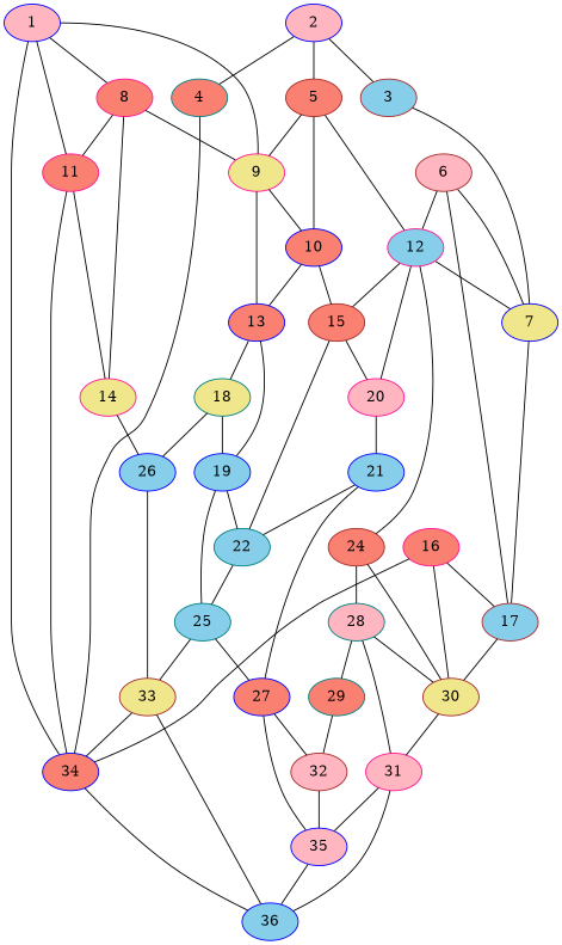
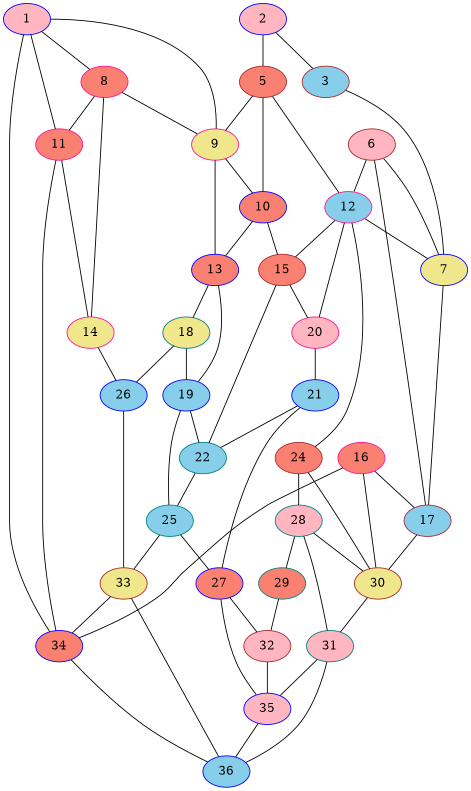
  graph {
    node [color=blue fillcolor=salmon style=filled]
    edge [weight=1.0]
    1 [fillcolor=lightpink]
    8 [color=deeppink]
    9 [color=deeppink fillcolor=khaki]
    11 [color=deeppink]
    34
    14 [color=deeppink fillcolor=khaki]
    10
    13
    36 [fillcolor=skyblue]
    2 [fillcolor=lightpink]
    3 [color=brown fillcolor=skyblue]
-   4 [color=teal]
    5 [color=brown]
    7 [fillcolor=khaki]
    12 [color=deeppink fillcolor=skyblue]
    17 [color=brown fillcolor=skyblue]
    15 [color=brown]
    20 [color=deeppink fillcolor=lightpink]
    24 [color=brown]
    6 [color=brown fillcolor=lightpink]
    30 [color=brown fillcolor=khaki]
    26 [fillcolor=skyblue]
    18 [color=teal fillcolor=khaki]
    19 [fillcolor=skyblue]
    22 [color=teal fillcolor=skyblue]
    21 [fillcolor=skyblue]
    28 [color=teal fillcolor=lightpink]
    25 [color=teal fillcolor=skyblue]
    33 [color=brown fillcolor=khaki]
    16 [color=deeppink]
-   31 [color=deeppink fillcolor=lightpink]
+   31 [color=teal fillcolor=lightpink]
    27
    32 [color=brown fillcolor=lightpink]
    35 [fillcolor=lightpink]
    29 [color=teal]
    1 -- 8
    1 -- 9
    1 -- 11
    1 -- 34 [weight=3.0]
    8 -- 9 [weight=2.0]
    8 -- 11
    8 -- 14
    9 -- 10
    9 -- 13
    11 -- 34
    11 -- 14
    34 -- 36
    14 -- 26 [weight=2.0]
    10 -- 13
    10 -- 15
    13 -- 18
    13 -- 19
    2 -- 3 [weight=2.0]
-   2 -- 4 [weight=2.0]
    2 -- 5
    3 -- 7
-   4 -- 34
    5 -- 9
    5 -- 10
    5 -- 12
    7 -- 17
    12 -- 7
    12 -- 15
    12 -- 20
    12 -- 24
    17 -- 30
    15 -- 20
    15 -- 22
    20 -- 21
    24 -- 30
    24 -- 28
    6 -- 7
    6 -- 12 [weight=2.0]
    6 -- 17
    30 -- 31
    26 -- 33
    18 -- 26
    18 -- 19
    19 -- 22
    19 -- 25
    22 -- 25
    21 -- 22
    21 -- 27
    28 -- 30
    28 -- 31
    28 -- 29
    25 -- 33
    25 -- 27
    33 -- 34
    33 -- 36
    16 -- 34
    16 -- 17
    16 -- 30
    31 -- 36
    31 -- 35
    27 -- 32
    27 -- 35
    32 -- 35 [weight=2.0]
    35 -- 36
    29 -- 32
  }
